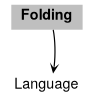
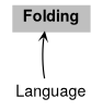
  digraph {
    rankdir=TB
    node [color=black fontname="Helvetica,Arial,sans-serif" fontsize=12 shape=plaintext]
    n1 [fillcolor=grey75 fontcolor=black height=0.2 label=<<b>Folding</b>> style=filled width=0.4]
    n2 [height=0.2 label=Language width=0.4]
-   n2 -> n1 [arrowhead=open arrowsize=0.5 arrowtail=open dir=back fontname="Helvetica,Arial,sans-serif" fontsize=15 labelfontsize=15 shape=plaintext style=solid]
+   n1 -> n2 [arrowhead=open arrowsize=0.5 arrowtail=open dir=back fontname="Helvetica,Arial,sans-serif" fontsize=15 labelfontsize=15 shape=plaintext style=solid]
  }
